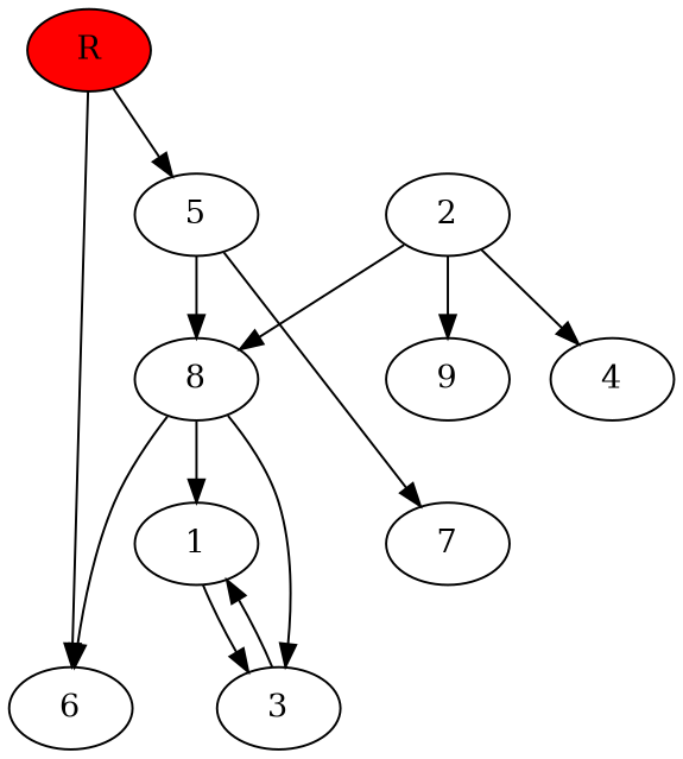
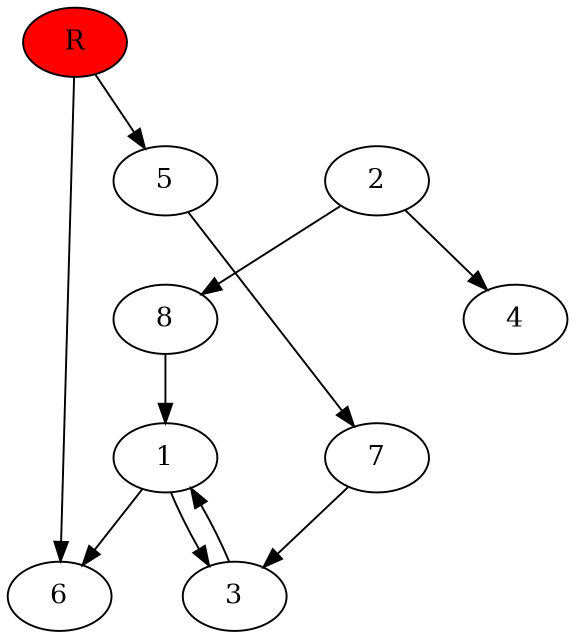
  digraph {
    1
    3
    2
    4
    8
-   9
    6
    5
    7
    R [fillcolor="#ff0000" style=filled]
    1 -> 3
    3 -> 1
    2 -> 4
    2 -> 8
-   2 -> 9
    8 -> 1
-   8 -> 6
-   5 -> 8
+   1 -> 6
    5 -> 7
-   8 -> 3
+   7 -> 3
    R -> 6
    R -> 5
  }
